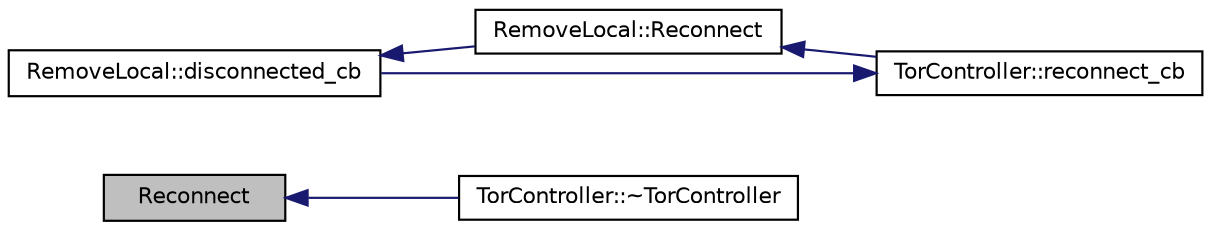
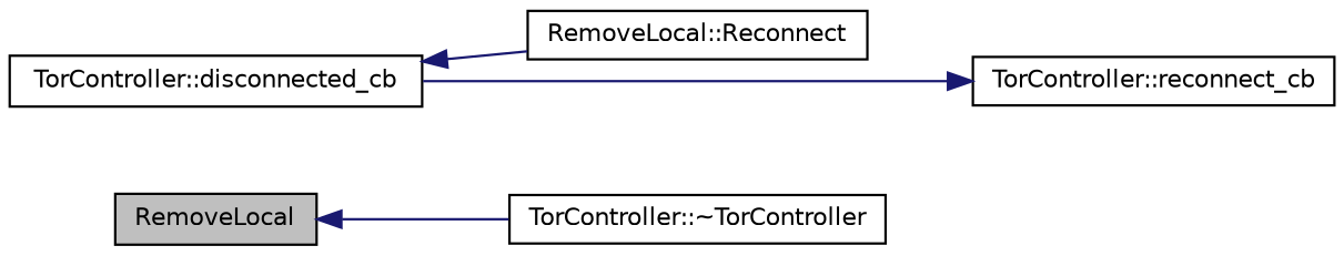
  digraph {
    rankdir=LR
    node [color=black fillcolor=white fontname=Helvetica fontsize=10 shape=record style=filled]
    edge [color=midnightblue dir=back fontname=Helvetica fontsize=10 labelfontname=Helvetica labelfontsize=10 style=solid]
-   n1 [fillcolor=grey75 fontcolor=black height=0.2 label=Reconnect width=0.4]
+   n1 [fillcolor=grey75 fontcolor=black height=0.2 label=RemoveLocal width=0.4]
    n2 [height=0.2 label="TorController::~TorController" width=0.4]
-   n3 [height=0.2 label="RemoveLocal::disconnected_cb" width=0.4]
+   n3 [height=0.2 label="TorController::disconnected_cb" width=0.4]
    n4 [height=0.2 label="RemoveLocal::Reconnect" width=0.4]
    n5 [height=0.2 label="TorController::reconnect_cb" width=0.4]
    n1 -> n2
    n3 -> n4
-   n4 -> n5
    n5 -> n3
  }
